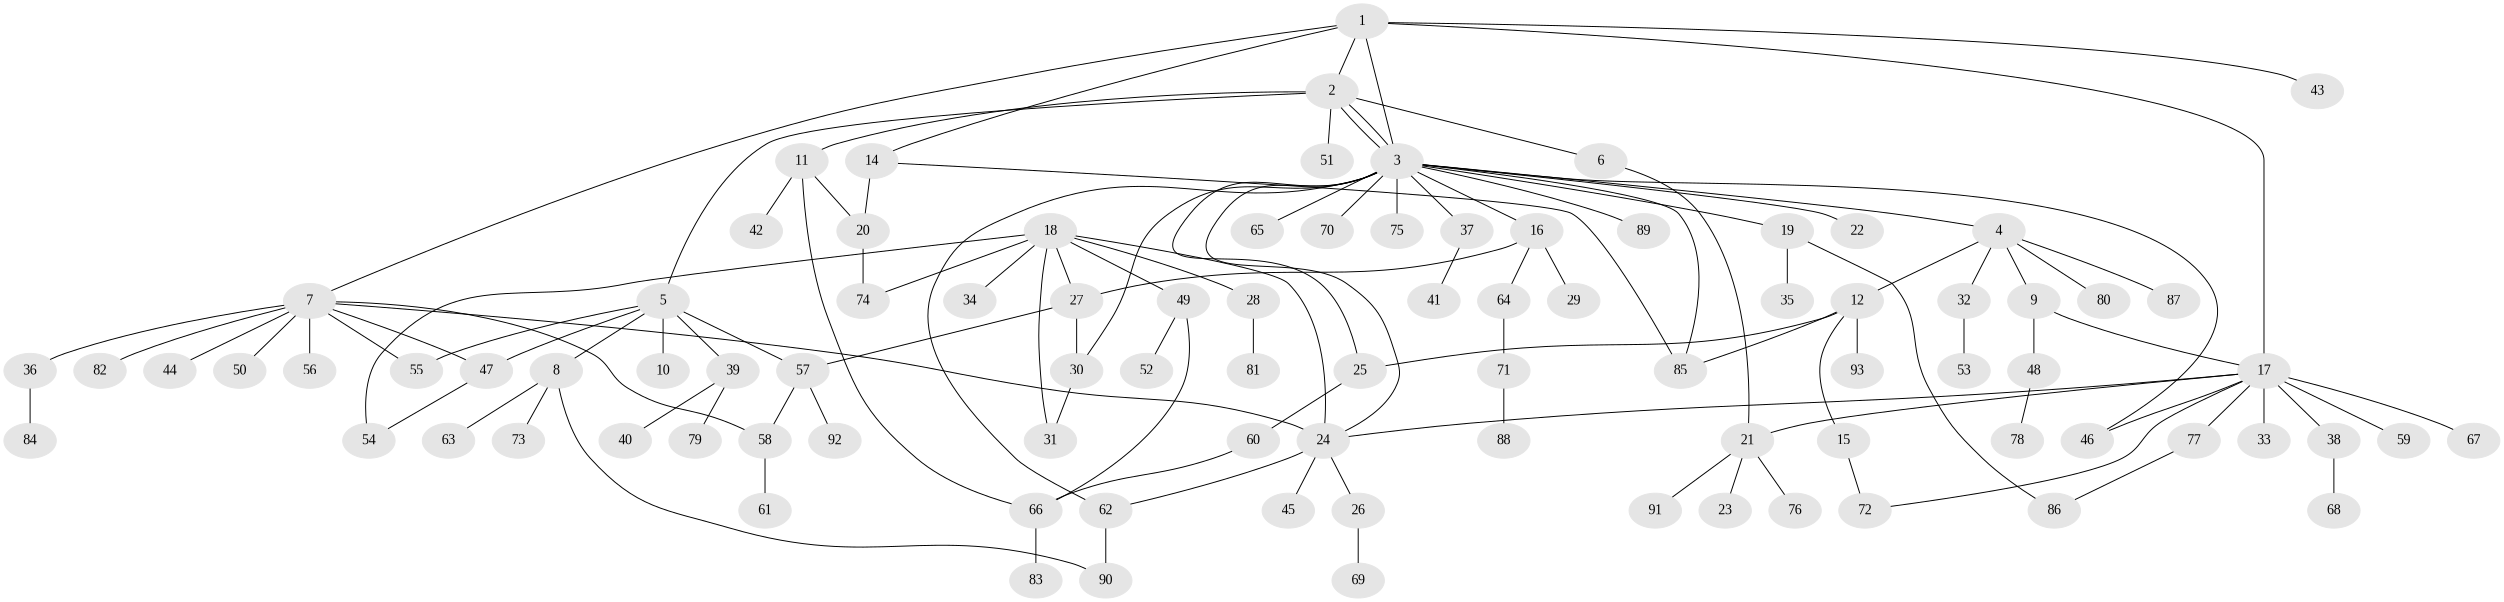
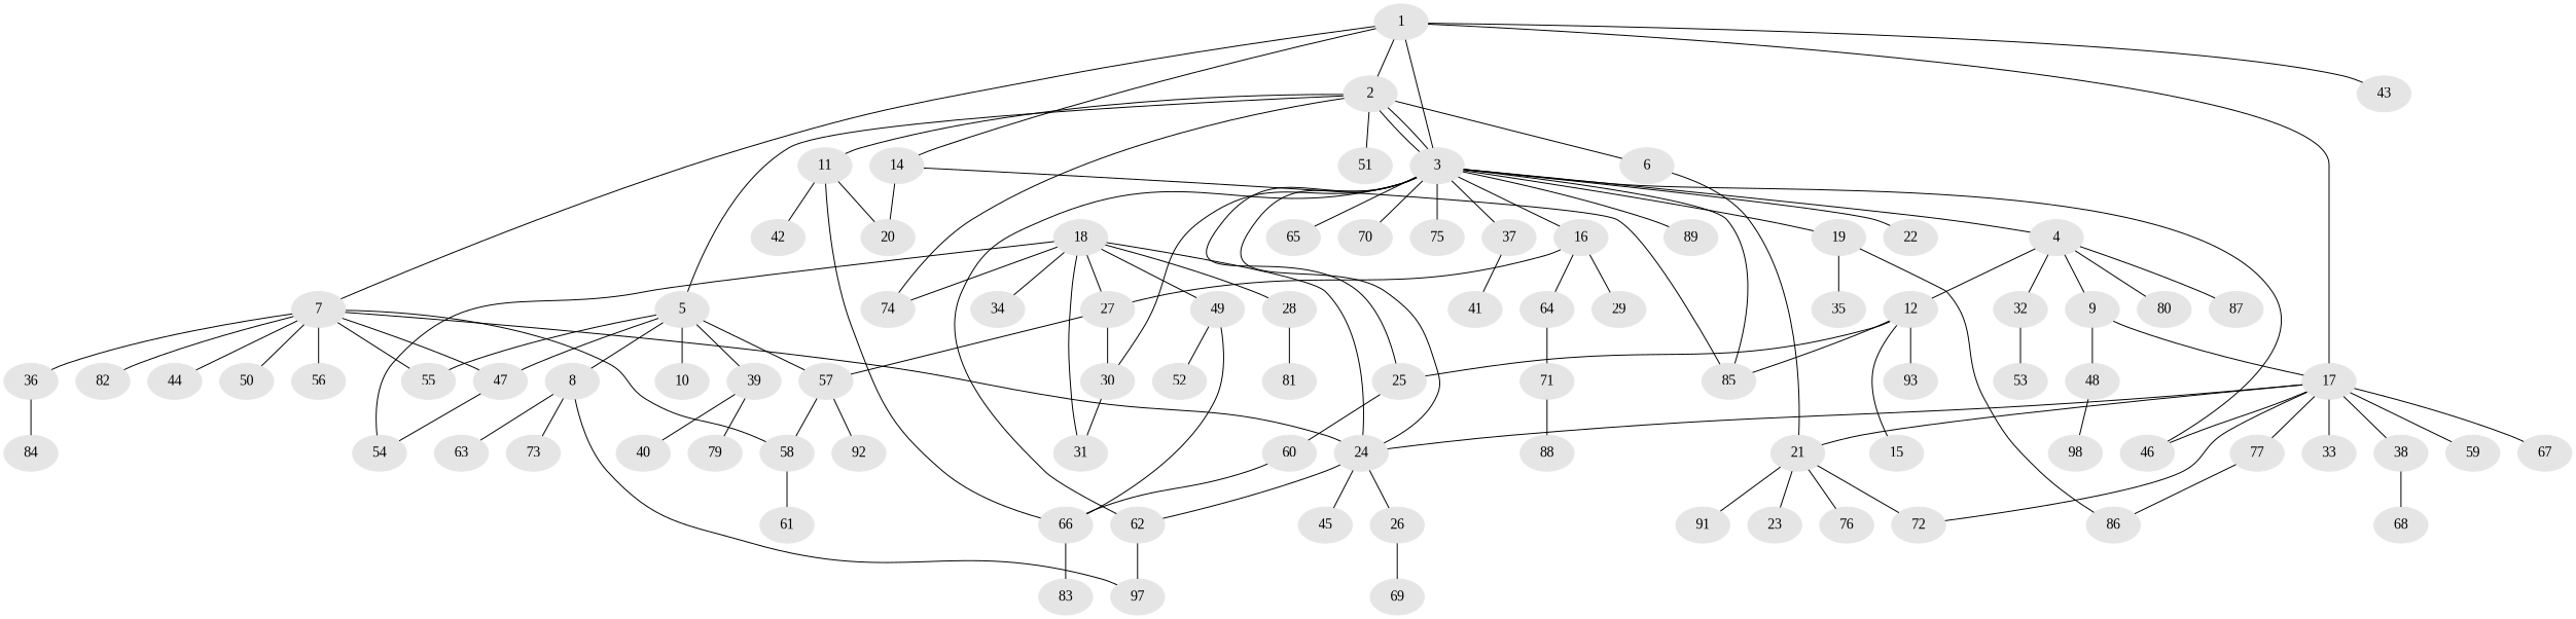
  graph {
    fontname="Liberation Serif"
    node [color=gray90 fontname="Liberation Serif" style=filled]
    edge [fontname="Liberation Serif"]
    1
    2
    3
    7
    14
    17
    43
    5
    6
    11
    51
    74
    4
    16
    19
    22
    24
    25
    30
    37
    46
    62
    65
    70
    75
    85
    89
    47
    55
    36
    44
    50
    56
    58
    82
    20
    21
    33
    38
    59
    67
    72
    77
    8
    10
    39
    57
    42
    66
    9
    12
    32
    80
    87
    27
    29
    64
    35
    86
    26
    45
    60
    31
    41
-   90
+   90 [label=97]
    48
    n67 [label=93]
    15
    53
    63
    73
    40
    79
    54
    92
    23
    76
    91
    84
    61
-   78
+   78 [label=98]
    83
    18
    28
    34
    49
    71
    68
    81
    52
    69
    88
    1 -- 2
    1 -- 3
    1 -- 7
    1 -- 14
    1 -- 17
    1 -- 43
    2 -- 3
    2 -- 3
    2 -- 5
    2 -- 6
    2 -- 11
    2 -- 51
-   20 -- 74
+   2 -- 74
    3 -- 4
    3 -- 16
    3 -- 19
    3 -- 22
    3 -- 24
    3 -- 25
    3 -- 30
    3 -- 37
    3 -- 46
    3 -- 62
    3 -- 65
    3 -- 70
    3 -- 75
    3 -- 85
    3 -- 89
    7 -- 24
    7 -- 47
    7 -- 55
    7 -- 36
    7 -- 44
    7 -- 50
    7 -- 56
    7 -- 58
    7 -- 82
    14 -- 85
    14 -- 20
    17 -- 24
    17 -- 46
    17 -- 21
    17 -- 33
    17 -- 38
    17 -- 59
    17 -- 67
    17 -- 72
    17 -- 77
    5 -- 47
    5 -- 55
    5 -- 8
    5 -- 10
    5 -- 39
    5 -- 57
    6 -- 21
    11 -- 20
    11 -- 42
    11 -- 66
    4 -- 9
    4 -- 12
    4 -- 32
    4 -- 80
    4 -- 87
    16 -- 27
    16 -- 29
    16 -- 64
    19 -- 35
    19 -- 86
    24 -- 62
    24 -- 26
    24 -- 45
    25 -- 60
    30 -- 31
    37 -- 41
    62 -- 90
    47 -- 54
    36 -- 84
    58 -- 61
-   15 -- 72
+   21 -- 72
    21 -- 23
    21 -- 76
    21 -- 91
    38 -- 68
    77 -- 86
    8 -- 90
    8 -- 63
    8 -- 73
    39 -- 40
    39 -- 79
    57 -- 58
    57 -- 92
    66 -- 83
    9 -- 17
    9 -- 48
    12 -- 25
    12 -- 85
    12 -- n67
    12 -- 15
    32 -- 53
    27 -- 30
    27 -- 57
    64 -- 71
    26 -- 69
    60 -- 66
    48 -- 78
    18 -- 74
    18 -- 24
    18 -- 27
    18 -- 31
    18 -- 54
    18 -- 28
    18 -- 34
    18 -- 49
    28 -- 81
    49 -- 66
    49 -- 52
    71 -- 88
  }
